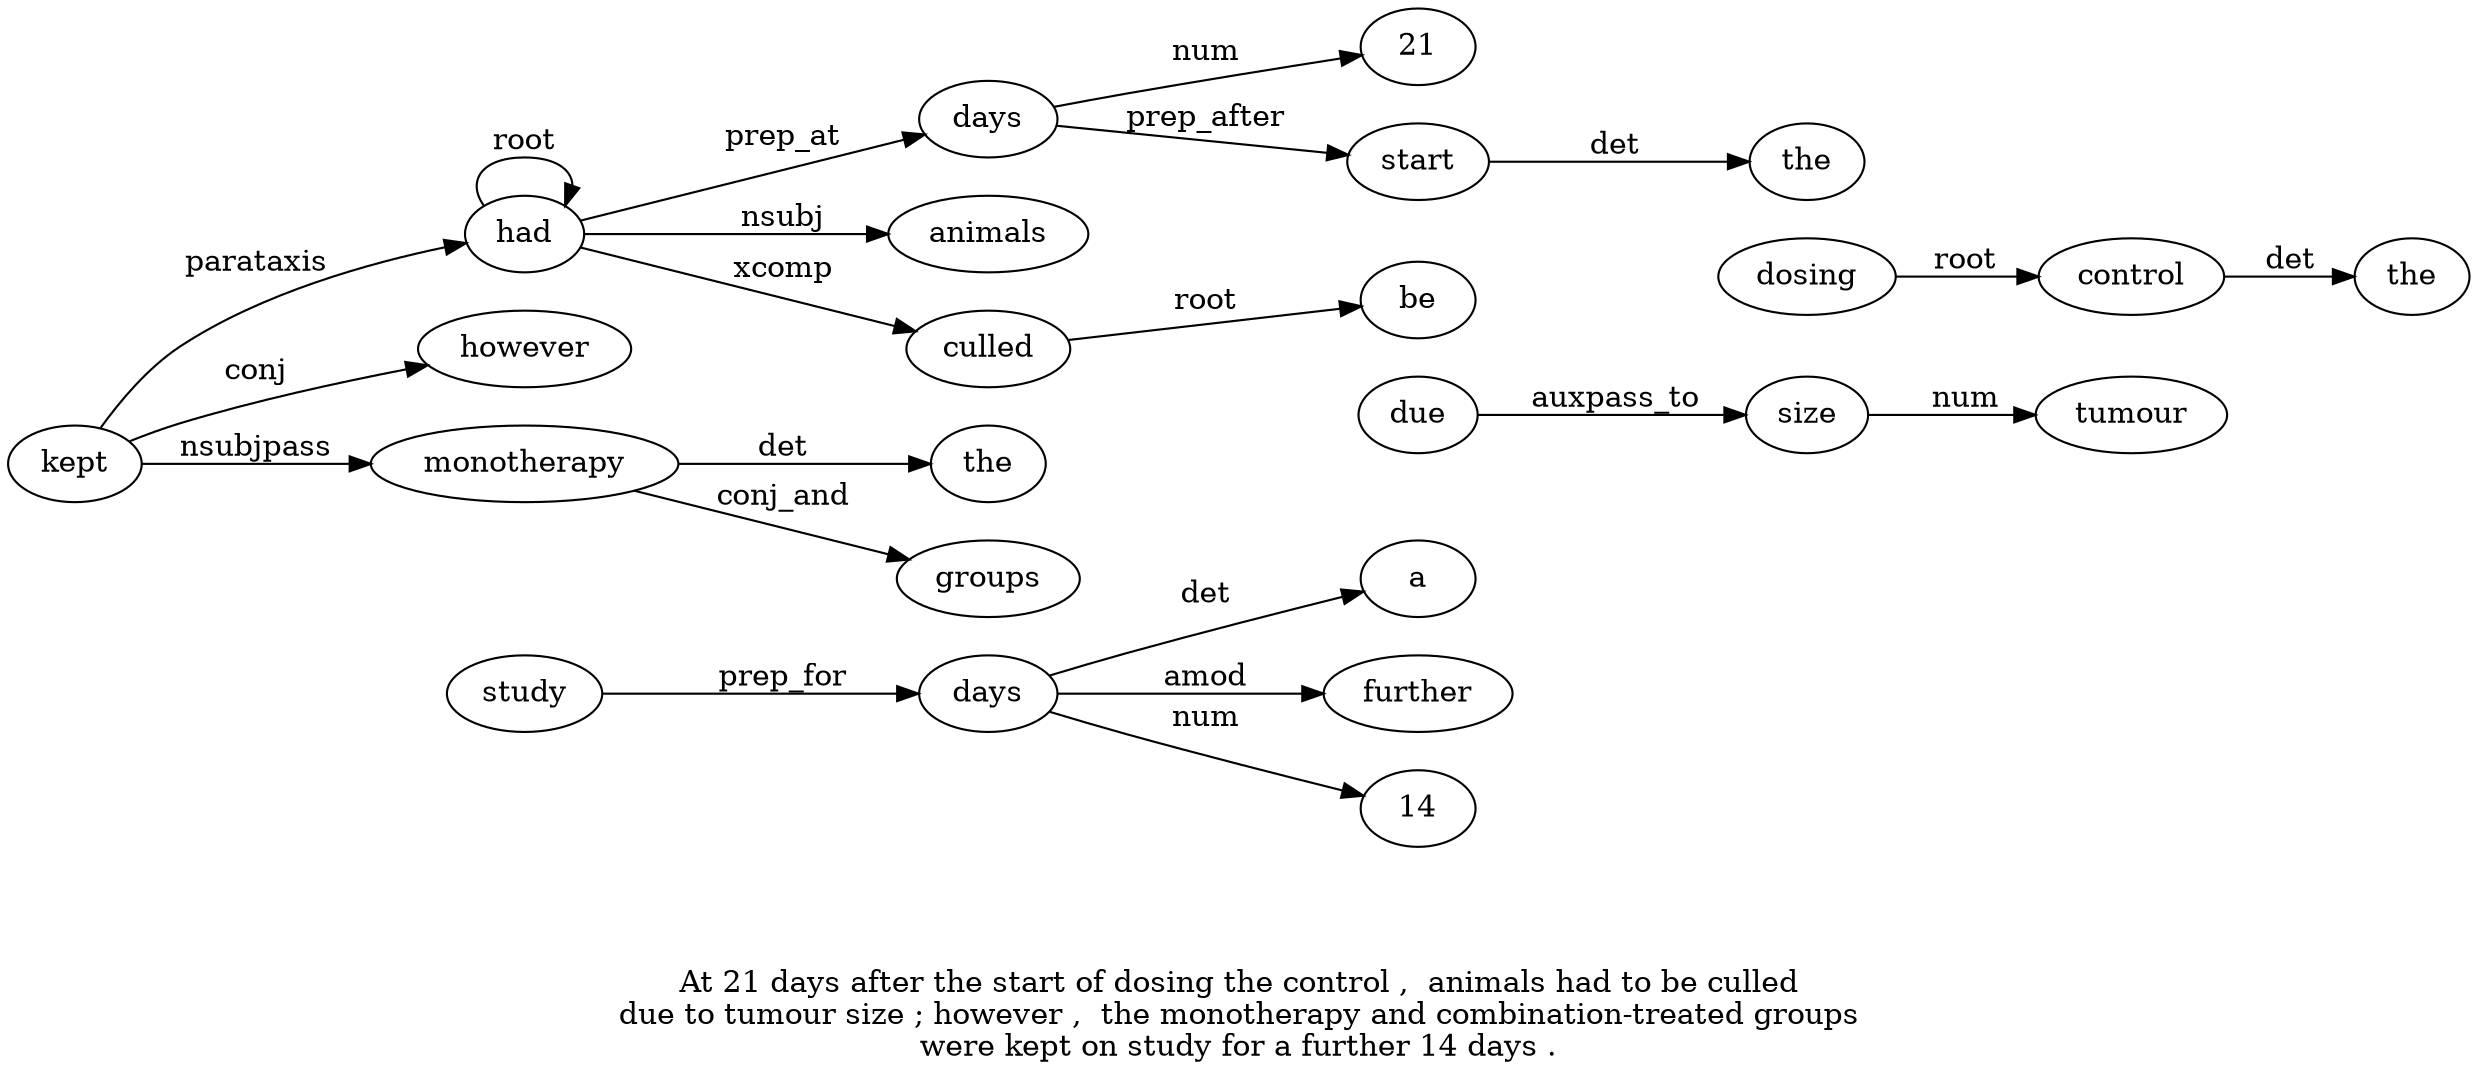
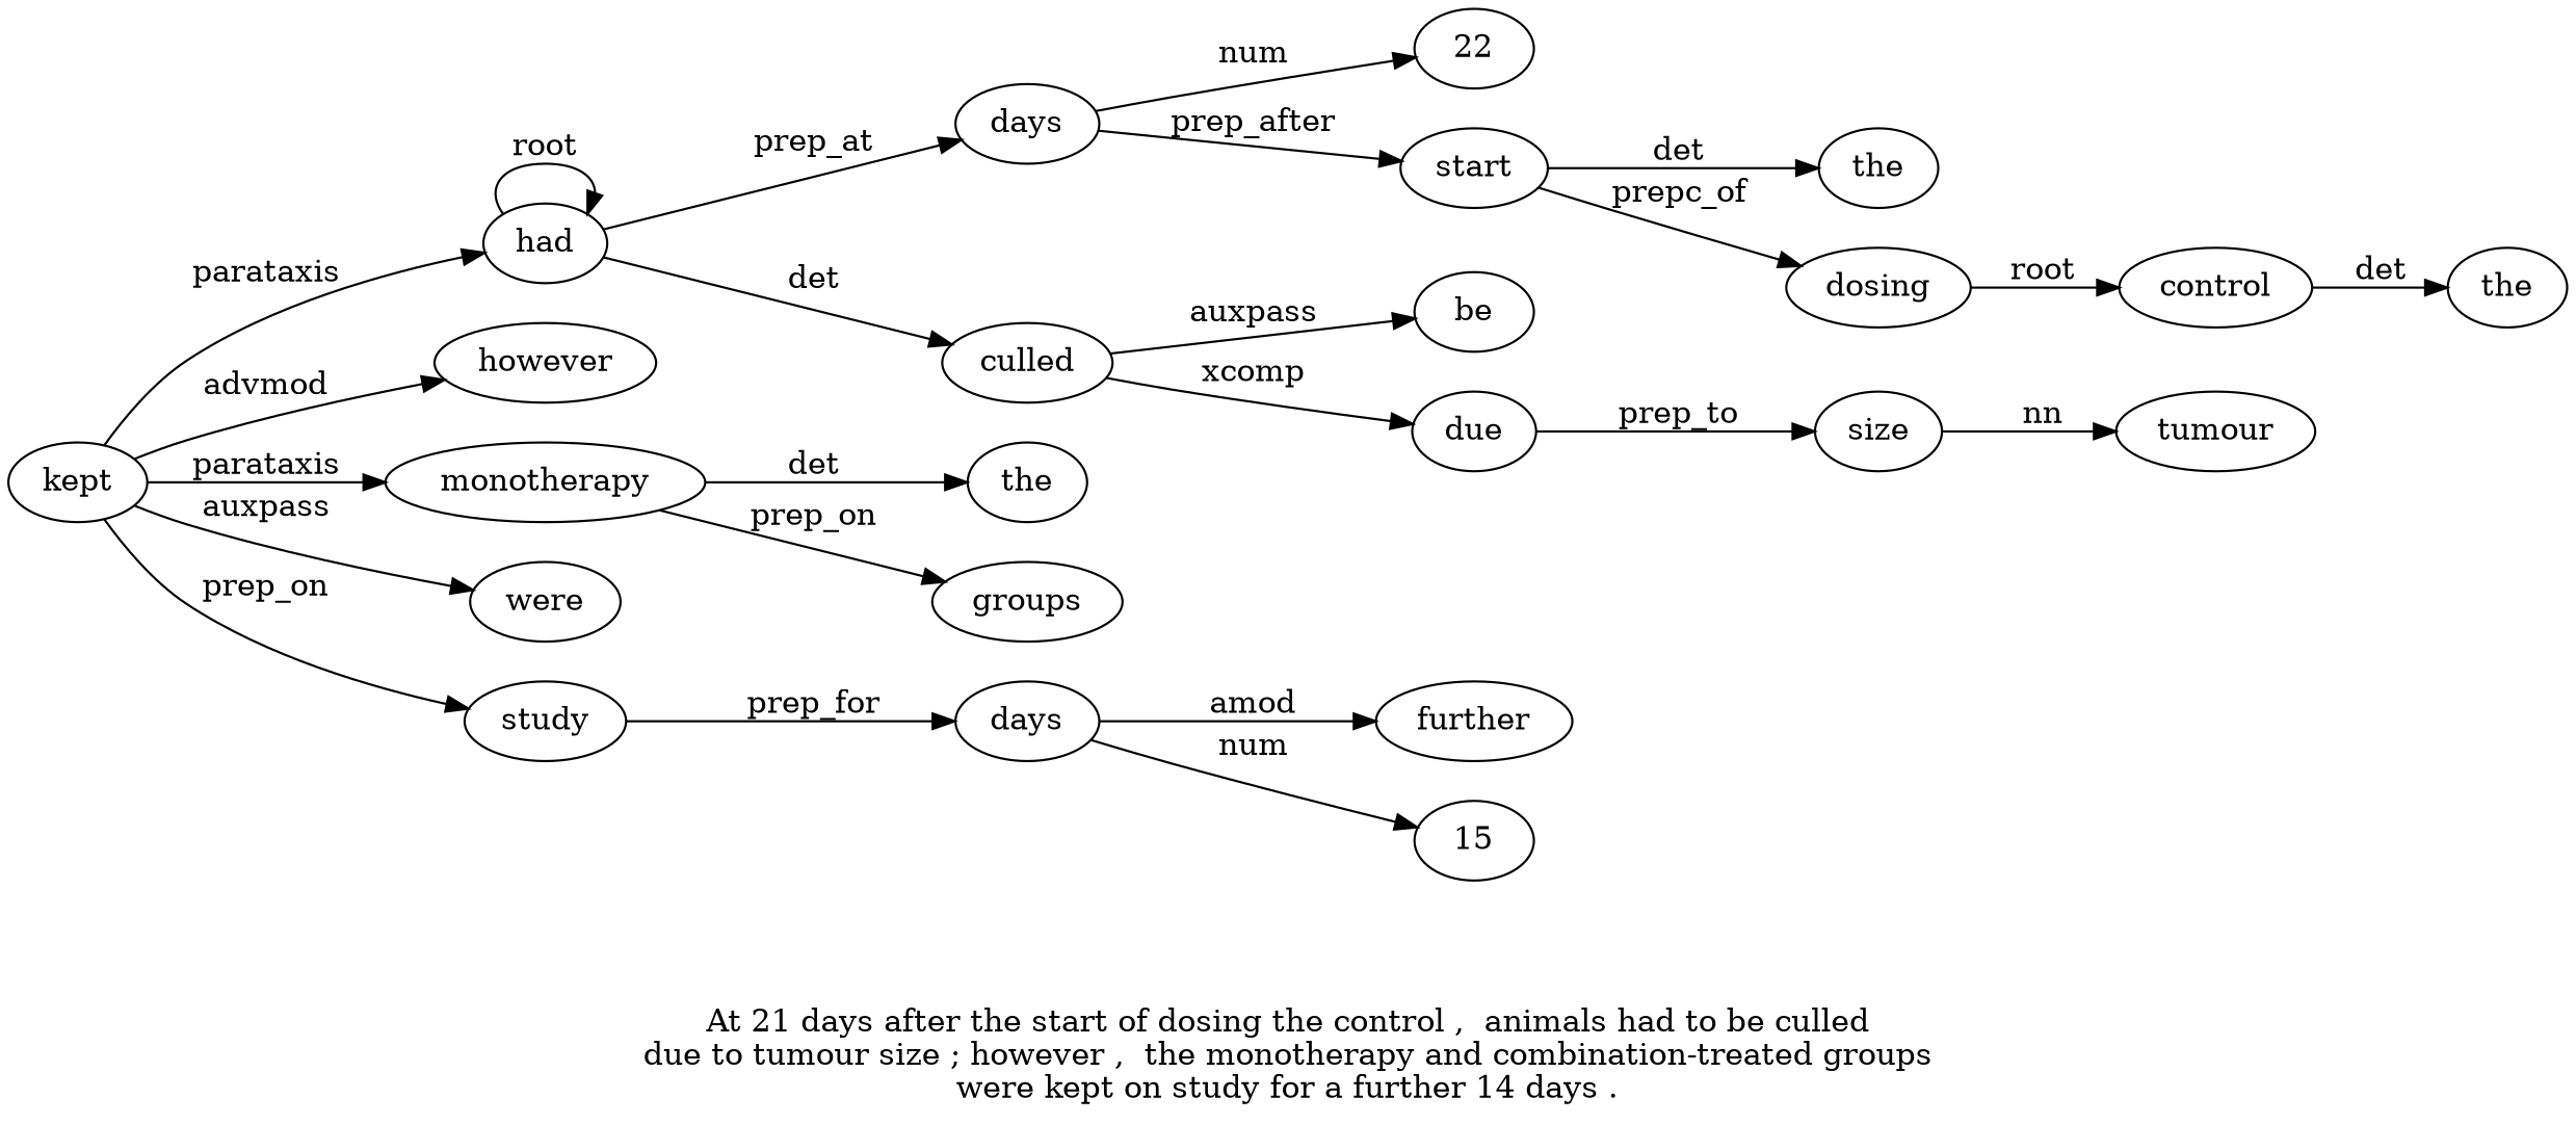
  digraph {
    label="At 21 days after the start of dosing the control ,  animals had to be culled\ndue to tumour size ; however ,  the monotherapy and combination-treated groups\nwere kept on study for a further 14 days ."
    rankdir=LR
    node [fillcolor=white style=filled]
    n1 [label=days]
-   n2 [label=21]
+   n2 [label=22]
    n3 [label=start]
    n4 [label=the]
    n5 [label=dosing]
    n6 [label=had]
-   n7 [label=animals]
    n8 [label=culled]
    n9 [label=be]
    n10 [label=due]
    n11 [label=kept]
    n12 [label=however]
    n13 [label=monotherapy]
+   n14 [label=were]
    n15 [label=study]
    n16 [label=control]
    n17 [label=the]
    n18 [label=size]
    n19 [label=tumour]
    n20 [label=the]
    n21 [label=groups]
    n22 [label=days]
-   n23 [label=a]
    n24 [label=further]
-   n25 [label=14]
+   n25 [label=15]
    n1 -> n2 [label=num]
    n1 -> n3 [label=prep_after]
    n3 -> n4 [label=det]
+   n3 -> n5 [label=prepc_of]
    n5 -> n16 [label=root]
    n6 -> n1 [label=prep_at]
    n6 -> n6 [label=root]
-   n6 -> n7 [label=nsubj]
-   n6 -> n8 [label=xcomp]
-   n8 -> n9 [label=root]
-   n10 -> n18 [label=auxpass_to]
+   n6 -> n8 [label=det]
+   n8 -> n9 [label=auxpass]
+   n8 -> n10 [label=xcomp]
+   n10 -> n18 [label=prep_to]
    n11 -> n6 [label=parataxis]
-   n11 -> n12 [label=conj]
-   n11 -> n13 [label=nsubjpass]
+   n11 -> n12 [label=advmod]
+   n11 -> n13 [label=parataxis]
+   n11 -> n14 [label=auxpass]
+   n11 -> n15 [label=prep_on]
    n13 -> n20 [label=det]
-   n13 -> n21 [label=conj_and]
+   n13 -> n21 [label=prep_on]
    n15 -> n22 [label=prep_for]
    n16 -> n17 [label=det]
-   n18 -> n19 [label=num]
-   n22 -> n23 [label=det]
+   n18 -> n19 [label=nn]
    n22 -> n24 [label=amod]
    n22 -> n25 [label=num]
  }
